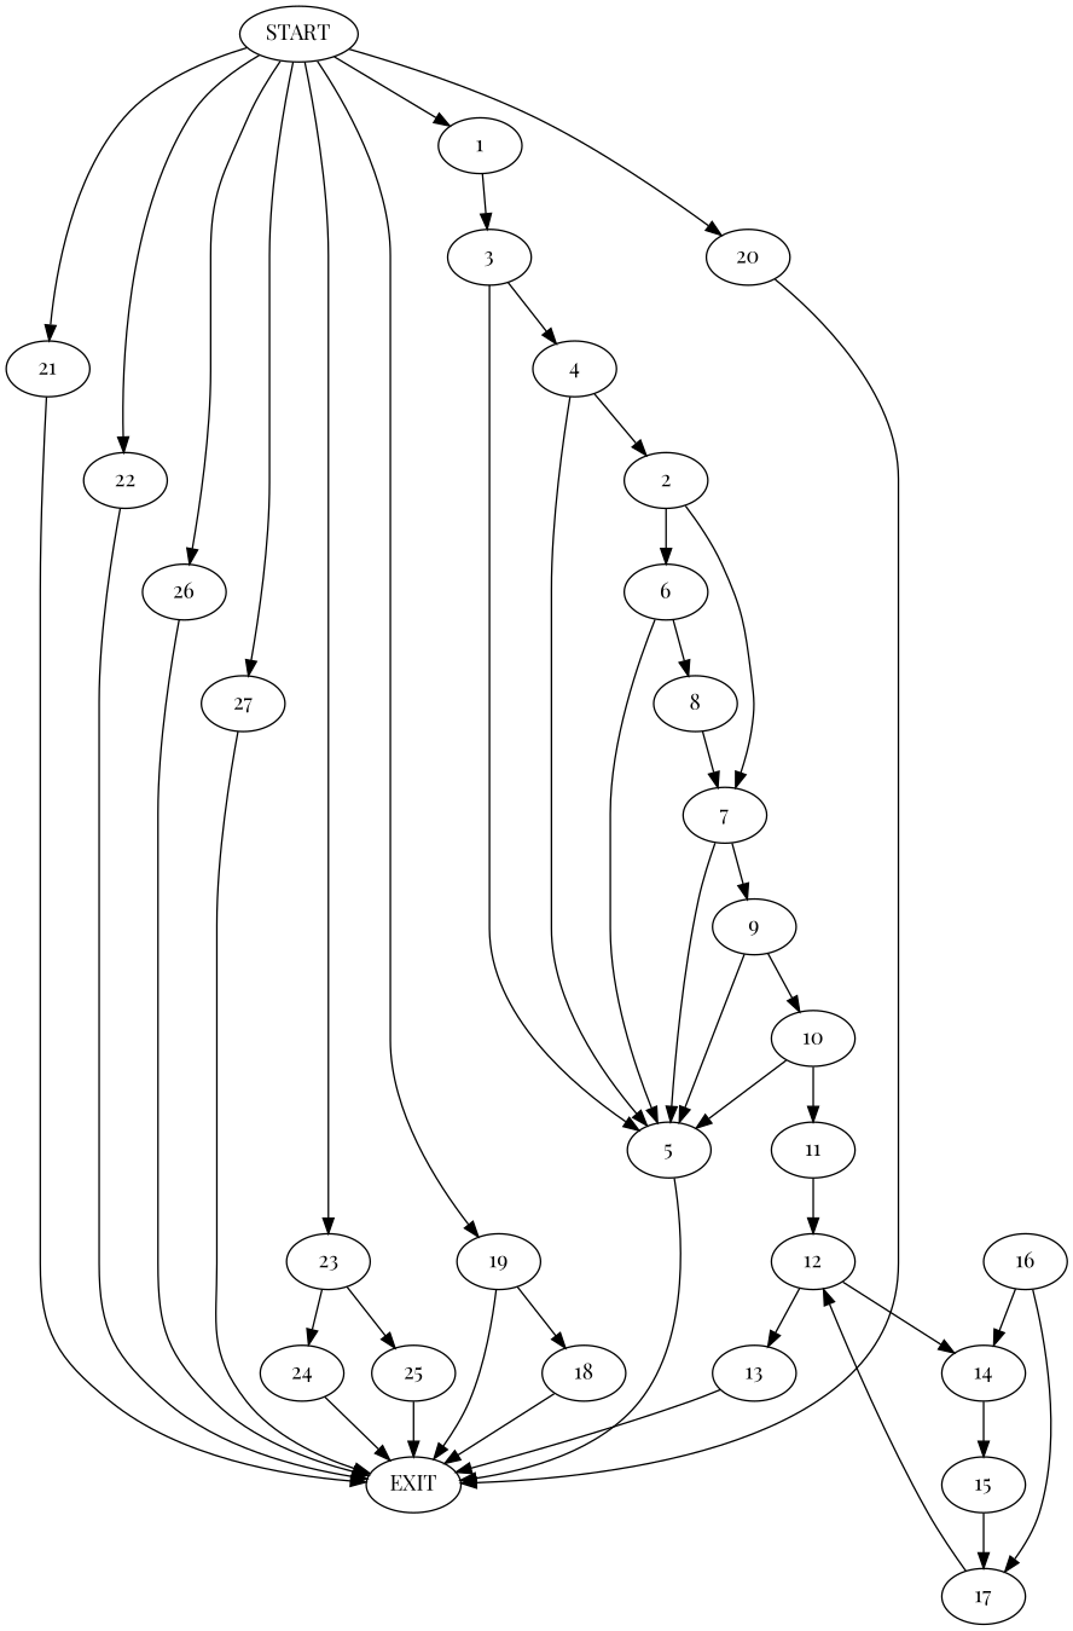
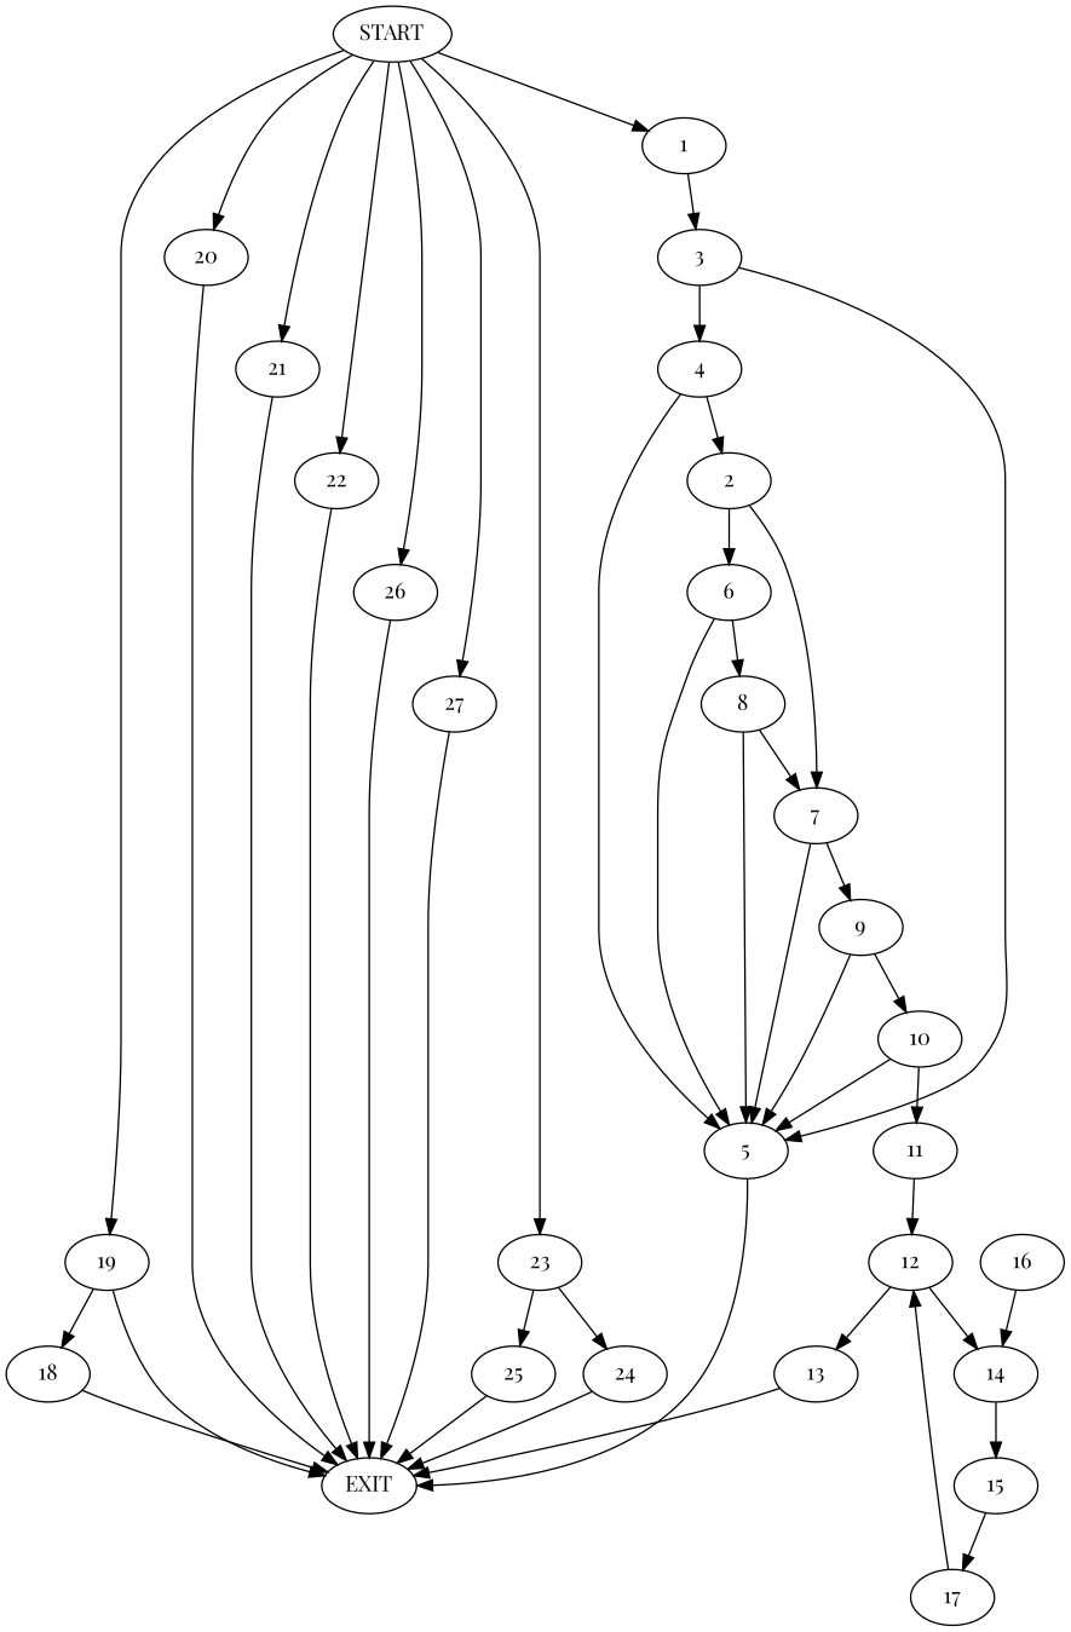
  digraph {
    fontname="Playfair Display"
    node [fontname="Playfair Display"]
    edge [fontname="Playfair Display"]
    n1 [label=START]
    1
    19
    20
    21
    22
    23
    26
    27
    3
    n11 [label=EXIT]
    18
    24
    25
    2
    6
    7
    4
    5
    8
    9
    10
    11
    12
    13
    14
    15
    17
    16
    n1 -> 1
    n1 -> 19
    n1 -> 20
    n1 -> 21
    n1 -> 22
    n1 -> 23
    n1 -> 26
    n1 -> 27
    1 -> 3
    19 -> n11
    19 -> 18
    20 -> n11
    21 -> n11
    22 -> n11
    23 -> 24
    23 -> 25
    26 -> n11
    27 -> n11
    3 -> 4
    3 -> 5
    18 -> n11
    24 -> n11
    25 -> n11
    2 -> 6
    2 -> 7
    6 -> 5
    6 -> 8
    7 -> 5
    7 -> 9
    4 -> 2
    4 -> 5
    5 -> n11
    8 -> 7
+   8 -> 5
    9 -> 5
    9 -> 10
    10 -> 5
    10 -> 11
    11 -> 12
    12 -> 13
    12 -> 14
    13 -> n11
    14 -> 15
    15 -> 17
    17 -> 12
    16 -> 14
-   16 -> 17
  }
